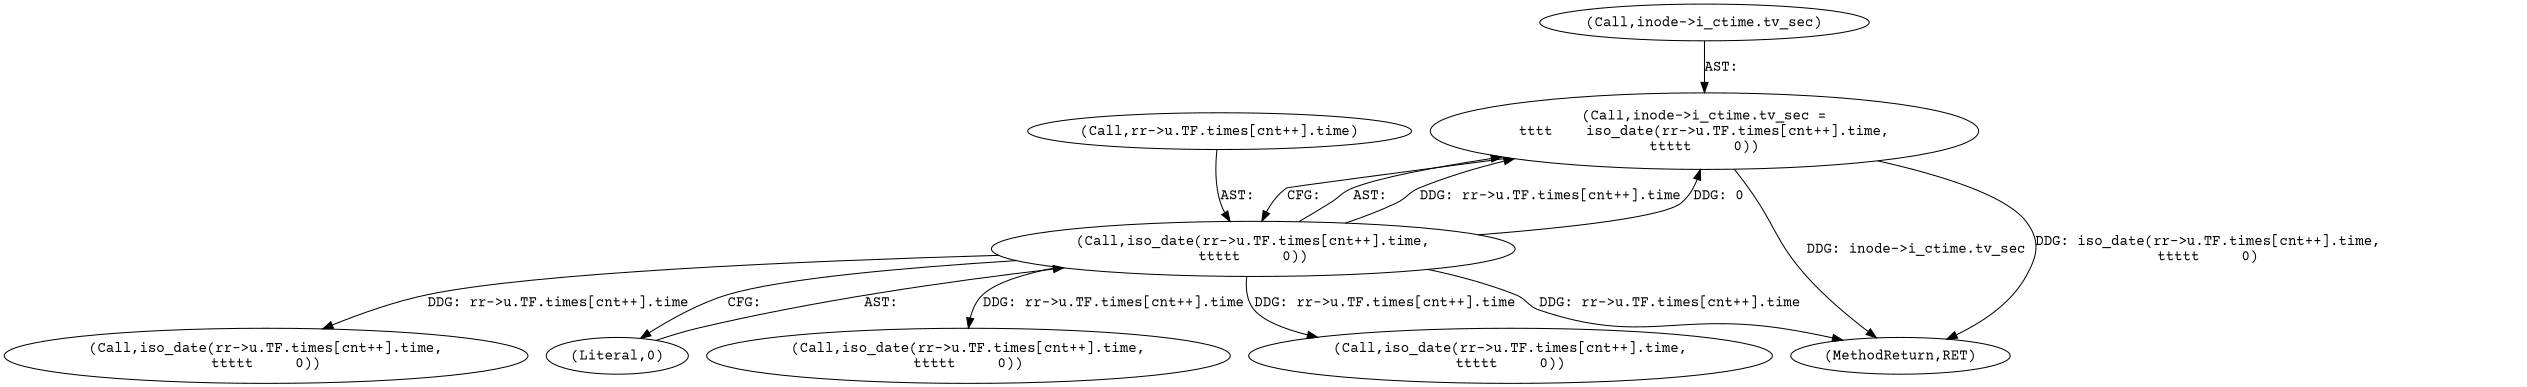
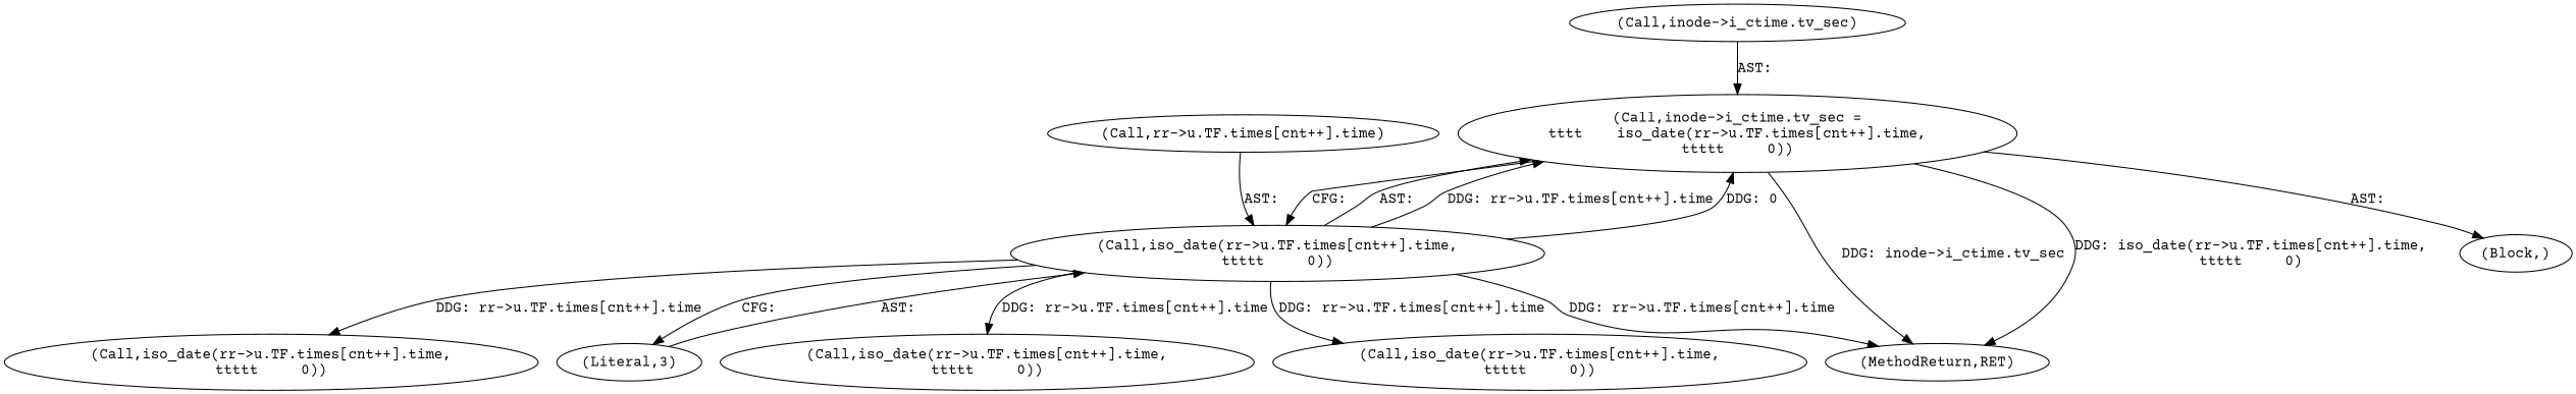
  digraph {
    fontname="Courier Prime"
    node [fontname="Courier Prime"]
    edge [fontname="Courier Prime"]
    n1 [label="(Call,inode->i_ctime.tv_sec =\n\t\t\t\t    iso_date(rr->u.TF.times[cnt++].time,\n\t\t\t\t\t     0))"]
    n2 [label="(Call,iso_date(rr->u.TF.times[cnt++].time,\n\t\t\t\t\t     0))"]
+   n3 [label="(Block,)"]
    n4 [label="(MethodReturn,RET)"]
    n5 [label="(Call,iso_date(rr->u.TF.times[cnt++].time,\n\t\t\t\t\t     0))"]
    n6 [label="(Call,iso_date(rr->u.TF.times[cnt++].time,\n\t\t\t\t\t     0))"]
    n7 [label="(Call,iso_date(rr->u.TF.times[cnt++].time,\n\t\t\t\t\t     0))"]
-   n8 [label="(Literal,0)"]
+   n8 [label="(Literal,3)"]
    n9 [label="(Call,rr->u.TF.times[cnt++].time)"]
    n10 [label="(Call,inode->i_ctime.tv_sec)"]
    n1 -> n2 [label="CFG: "]
+   n1 -> n3 [label="AST: "]
    n1 -> n4 [label="DDG: inode->i_ctime.tv_sec"]
    n1 -> n4 [label="DDG: iso_date(rr->u.TF.times[cnt++].time,\n\t\t\t\t\t     0)"]
    n2 -> n1 [label="AST: "]
    n2 -> n1 [label="DDG: rr->u.TF.times[cnt++].time"]
    n2 -> n1 [label="DDG: 0"]
    n2 -> n4 [label="DDG: rr->u.TF.times[cnt++].time"]
    n2 -> n5 [label="DDG: rr->u.TF.times[cnt++].time"]
    n2 -> n6 [label="DDG: rr->u.TF.times[cnt++].time"]
    n2 -> n7 [label="DDG: rr->u.TF.times[cnt++].time"]
    n2 -> n8 [label="CFG: "]
    n8 -> n2 [label="AST: "]
    n9 -> n2 [label="AST: "]
    n10 -> n1 [label="AST: "]
  }
